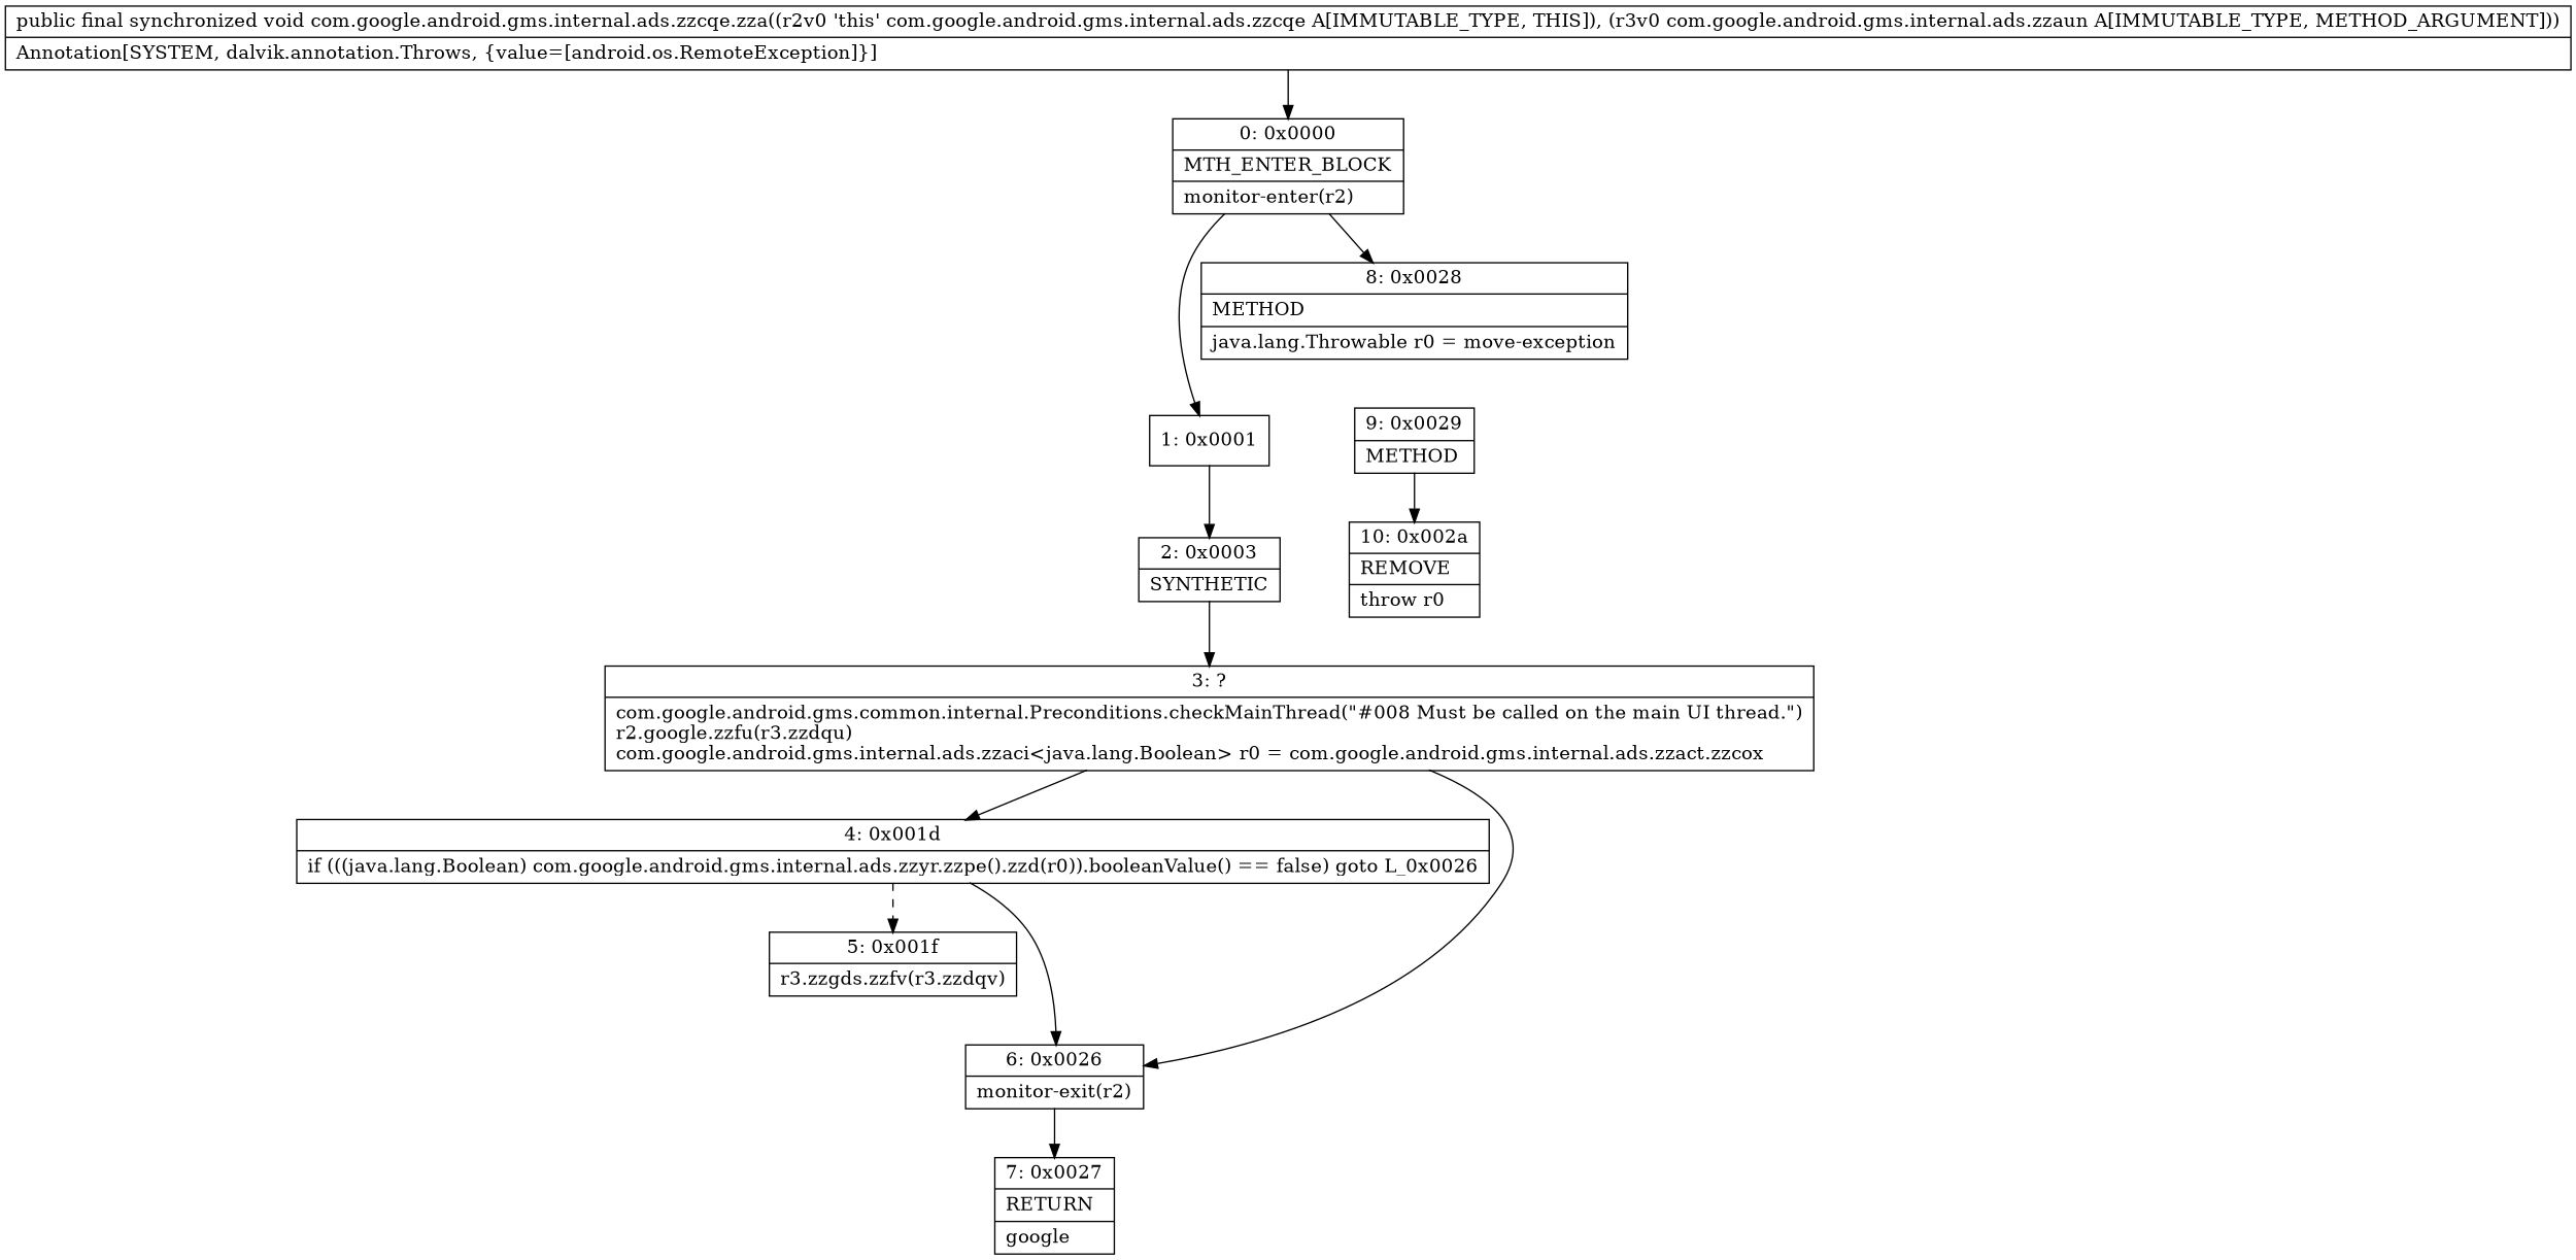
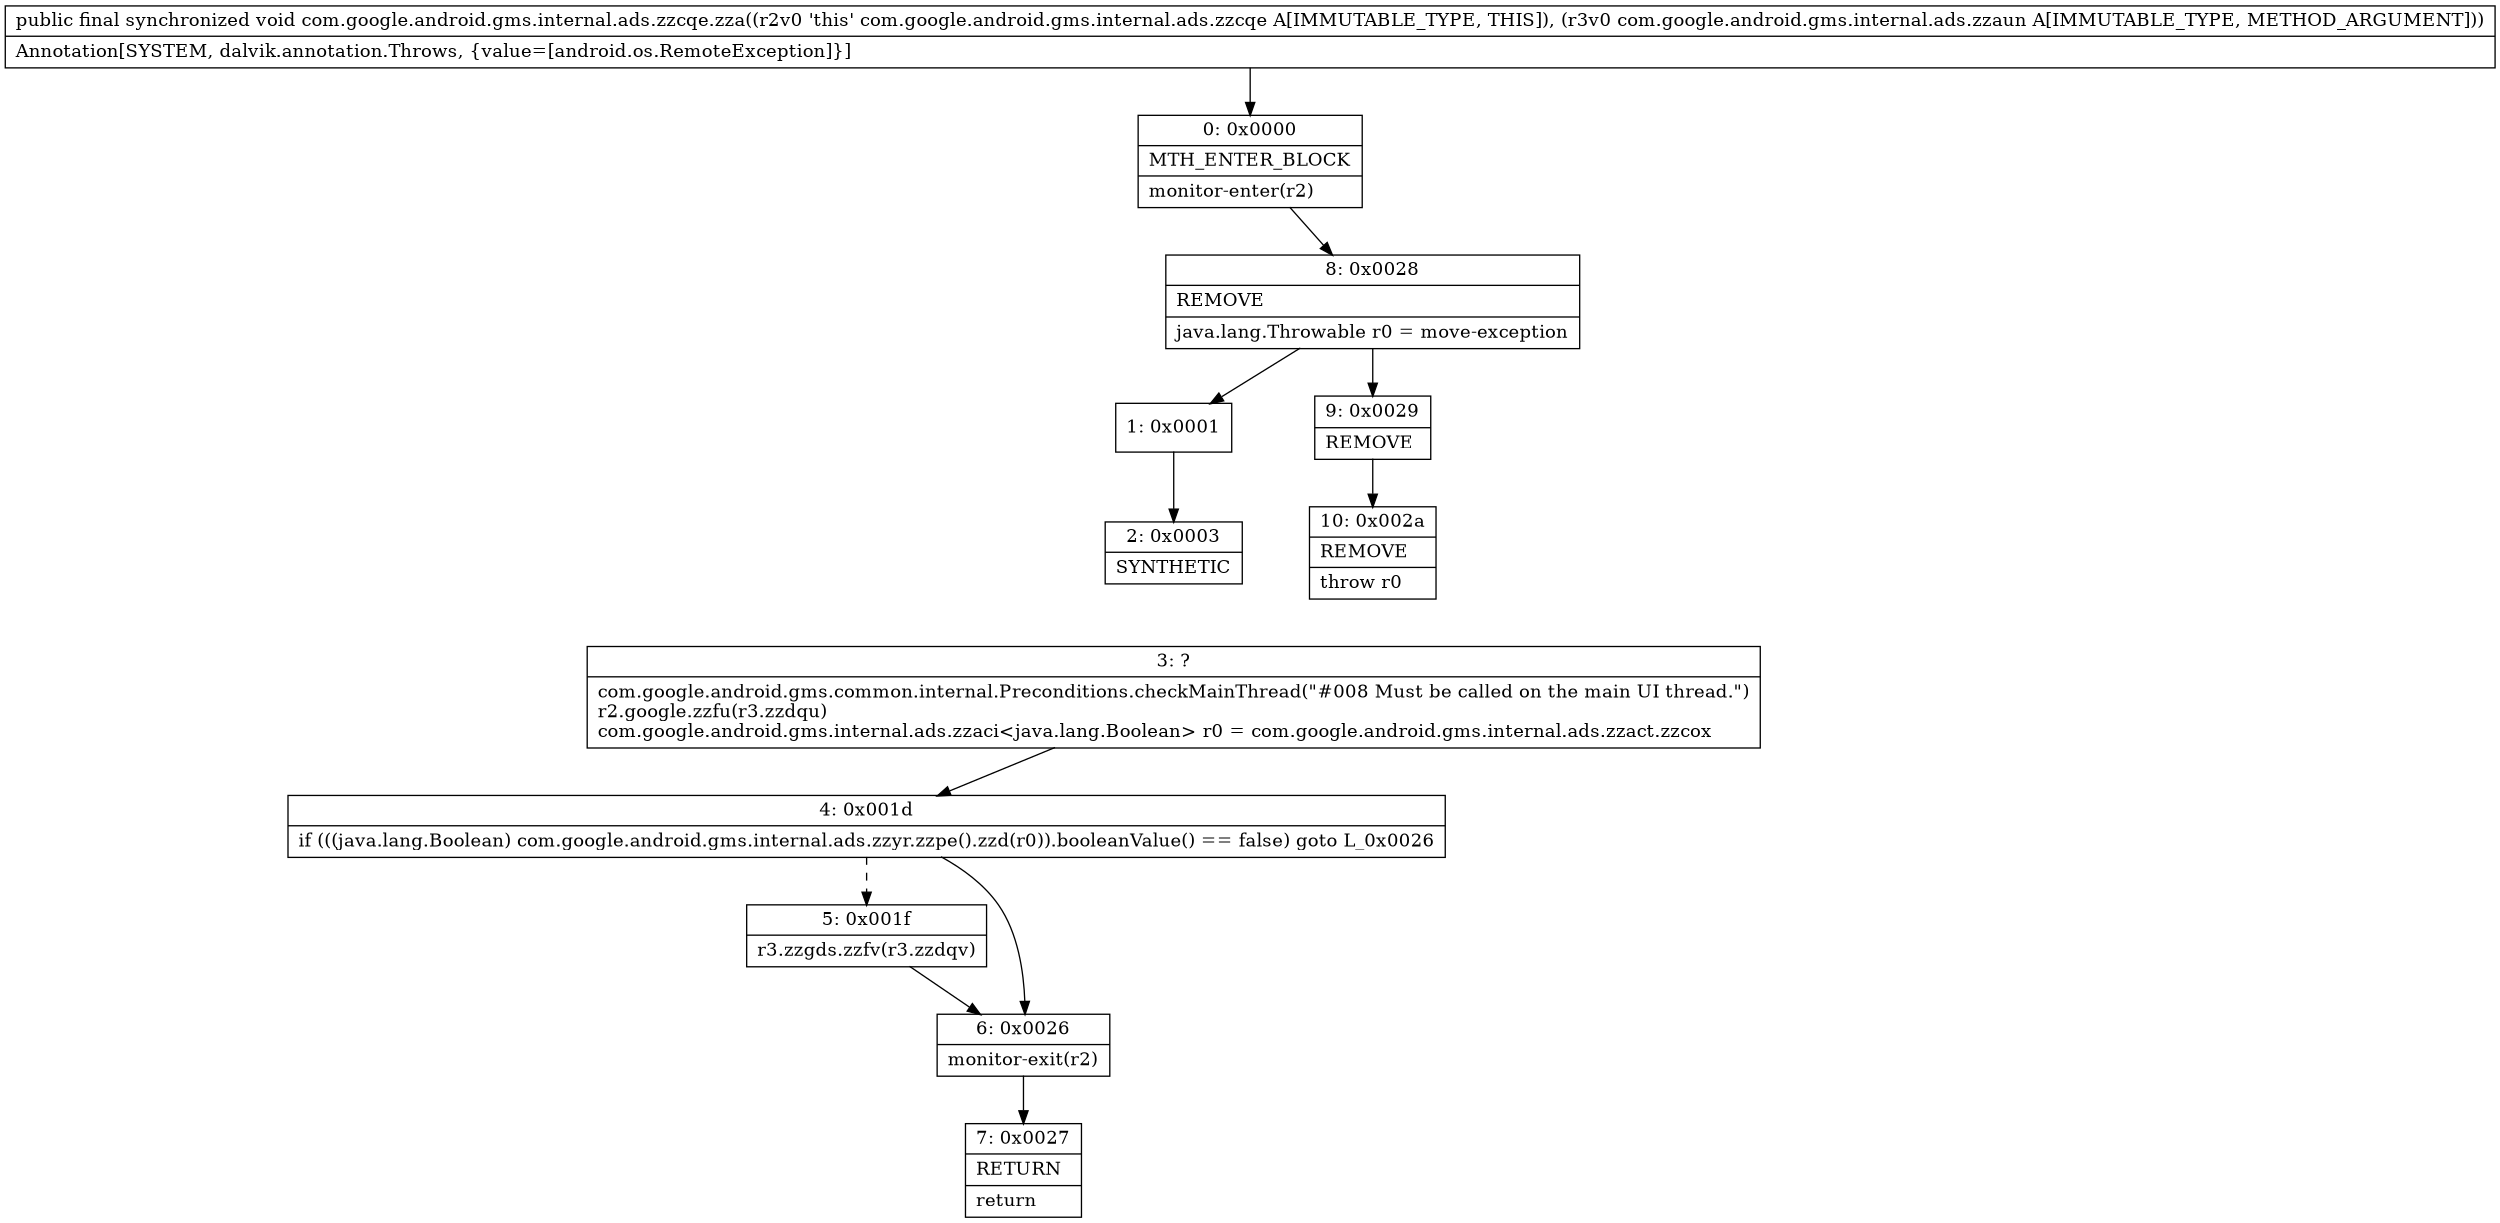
  digraph {
    node [shape=record]
    n1 [label="{0\:\ 0x0000|MTH_ENTER_BLOCK\l|monitor\-enter(r2)\l}"]
    n2 [label="{1\:\ 0x0001}"]
-   n3 [label="{8\:\ 0x0028|METHOD\l|java.lang.Throwable r0 = move\-exception\l}"]
+   n3 [label="{8\:\ 0x0028|REMOVE\l|java.lang.Throwable r0 = move\-exception\l}"]
    n4 [label="{2\:\ 0x0003|SYNTHETIC\l}"]
    n5 [label="{3\:\ ?|com.google.android.gms.common.internal.Preconditions.checkMainThread(\"#008 Must be called on the main UI thread.\")\lr2.google.zzfu(r3.zzdqu)\lcom.google.android.gms.internal.ads.zzaci\<java.lang.Boolean\> r0 = com.google.android.gms.internal.ads.zzact.zzcox\l}"]
    n6 [label="{4\:\ 0x001d|if (((java.lang.Boolean) com.google.android.gms.internal.ads.zzyr.zzpe().zzd(r0)).booleanValue() == false) goto L_0x0026\l}"]
-   n7 [label="{9\:\ 0x0029|METHOD\l}"]
+   n7 [label="{9\:\ 0x0029|REMOVE\l}"]
    n8 [label="{5\:\ 0x001f|r3.zzgds.zzfv(r3.zzdqv)\l}"]
    n9 [label="{6\:\ 0x0026|monitor\-exit(r2)\l}"]
-   n10 [label="{7\:\ 0x0027|RETURN\l|google\l}"]
+   n10 [label="{7\:\ 0x0027|RETURN\l|return\l}"]
    n11 [label="{10\:\ 0x002a|REMOVE\l|throw r0\l}"]
    n12 [label="{public final synchronized void com.google.android.gms.internal.ads.zzcqe.zza((r2v0 'this' com.google.android.gms.internal.ads.zzcqe A[IMMUTABLE_TYPE, THIS]), (r3v0 com.google.android.gms.internal.ads.zzaun A[IMMUTABLE_TYPE, METHOD_ARGUMENT]))  | Annotation[SYSTEM, dalvik.annotation.Throws, \{value=[android.os.RemoteException]\}]\l}"]
-   n1 -> n2
+   n3 -> n2
    n1 -> n3
    n2 -> n4
-   n4 -> n5
+   n3 -> n7
    n5 -> n6
    n6 -> n8 [style=dashed]
    n6 -> n9
    n7 -> n11
-   n5 -> n9
+   n8 -> n9
    n9 -> n10
    n12 -> n1
  }
